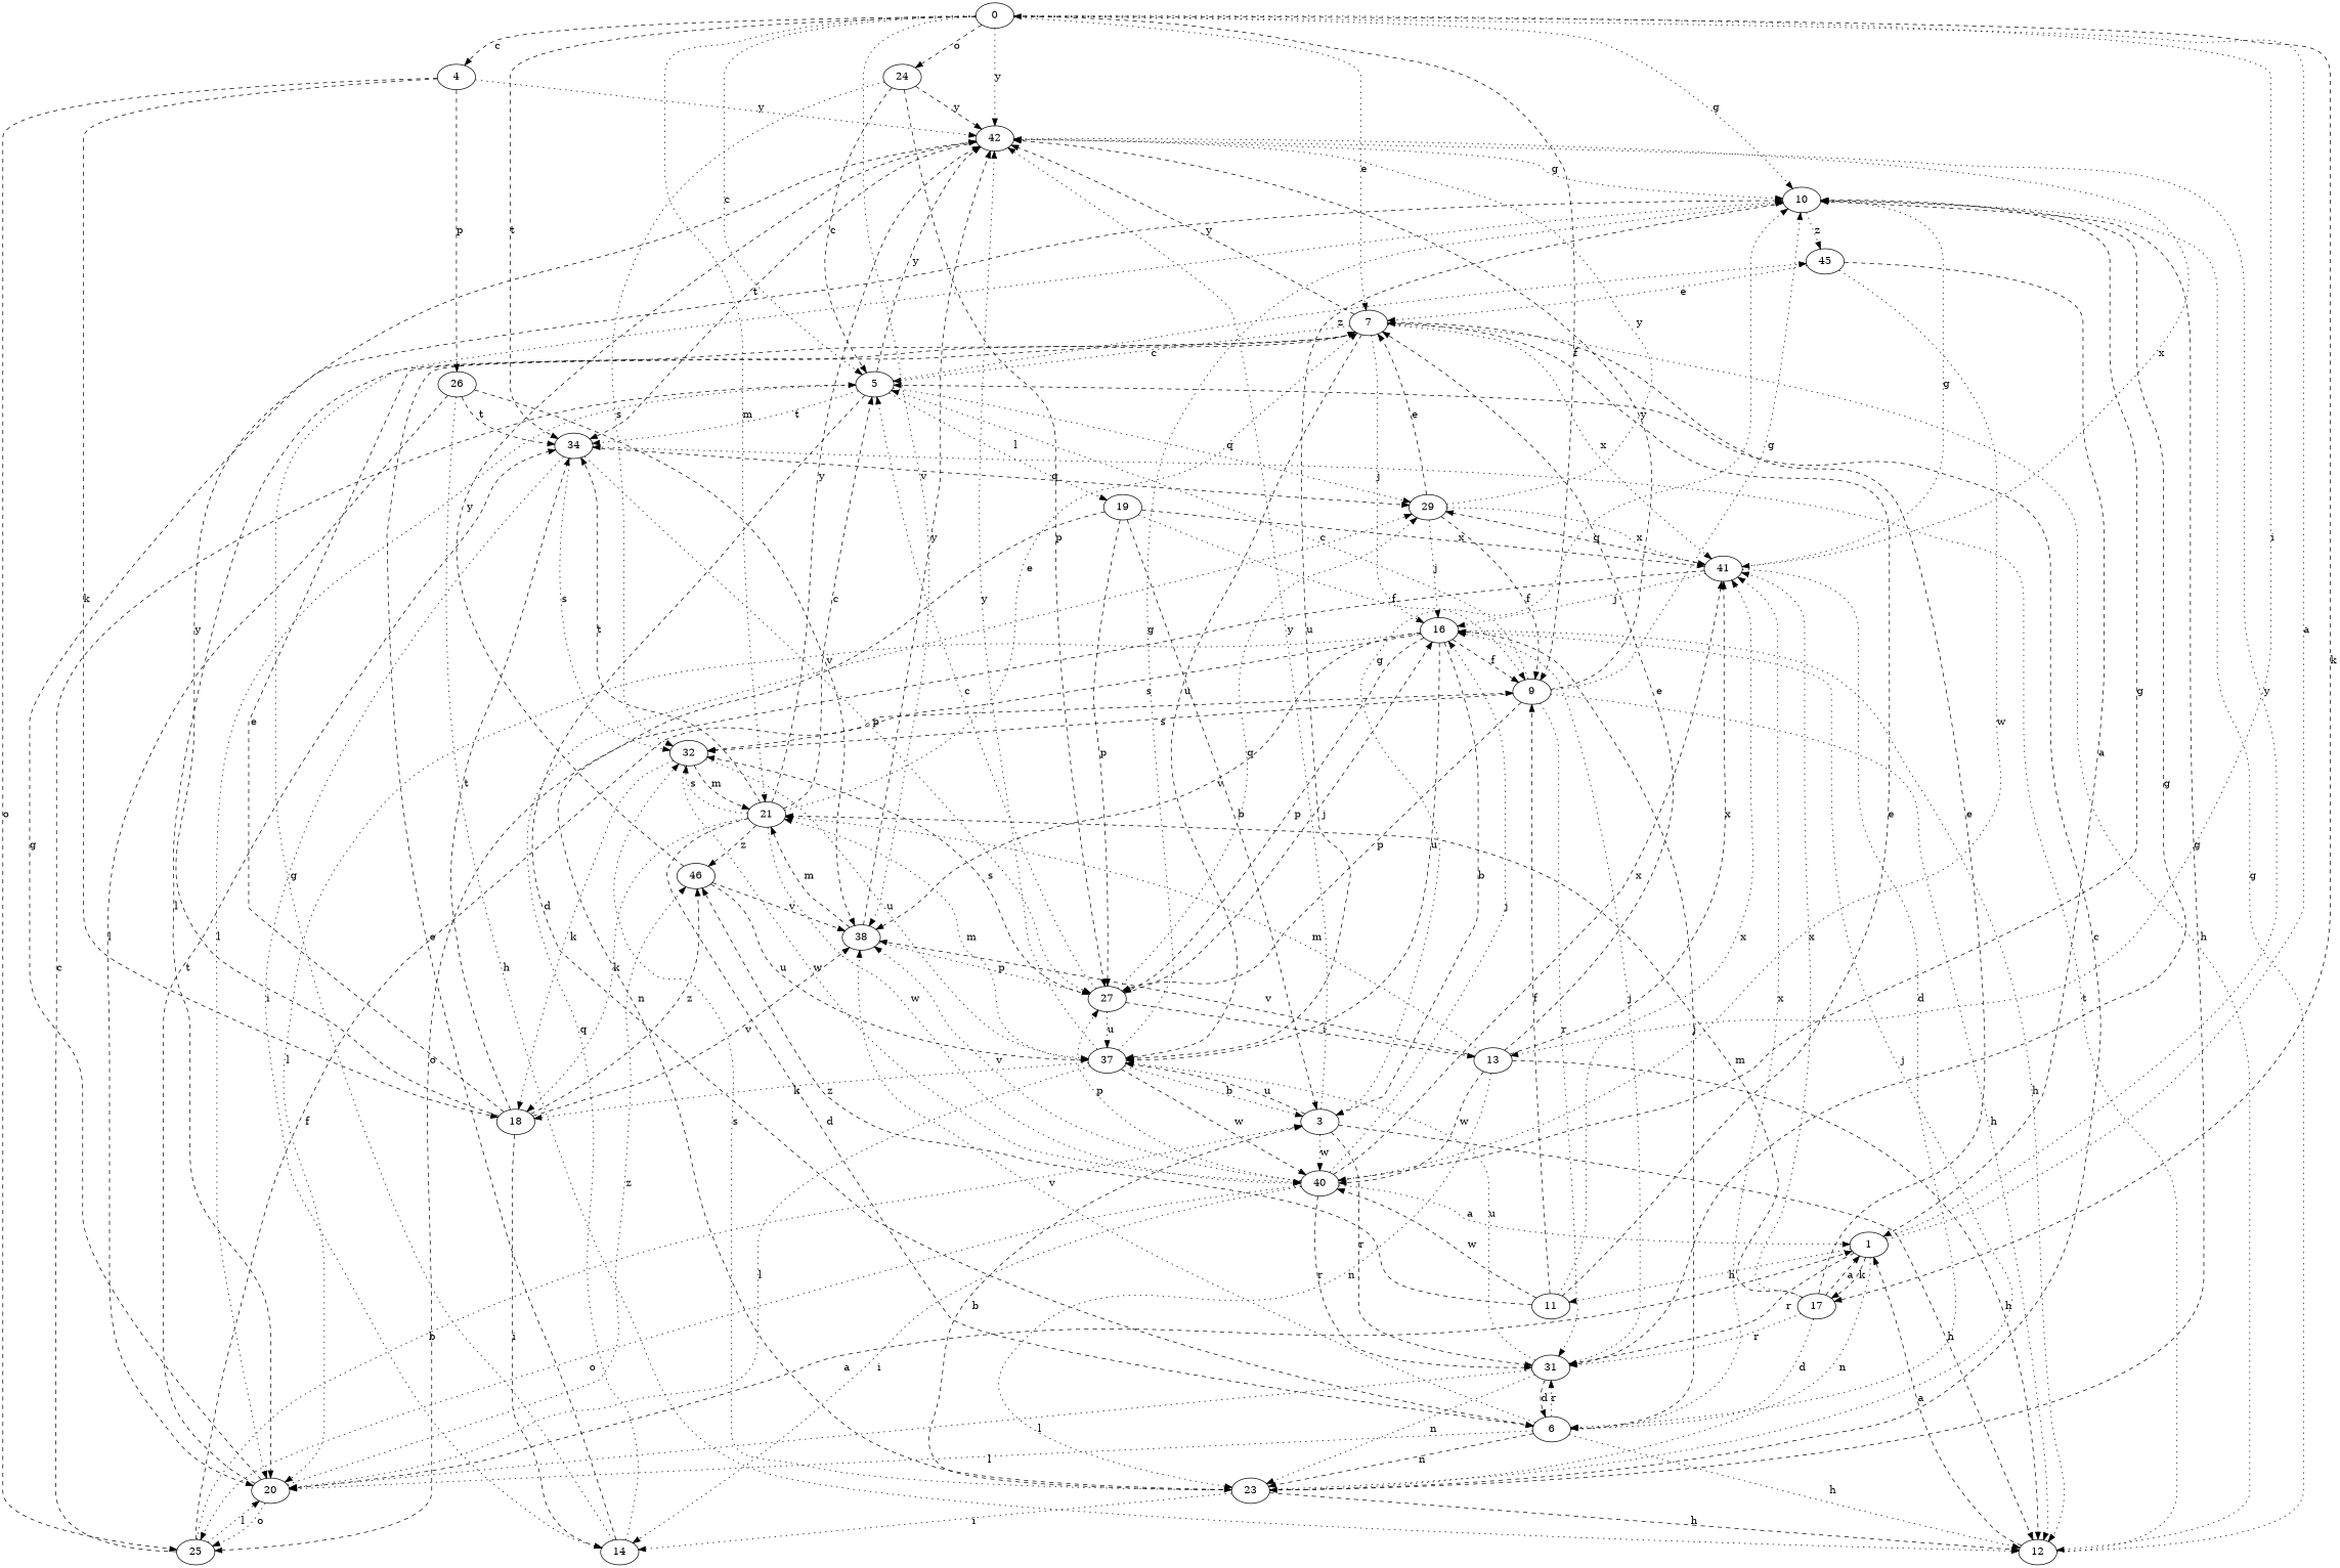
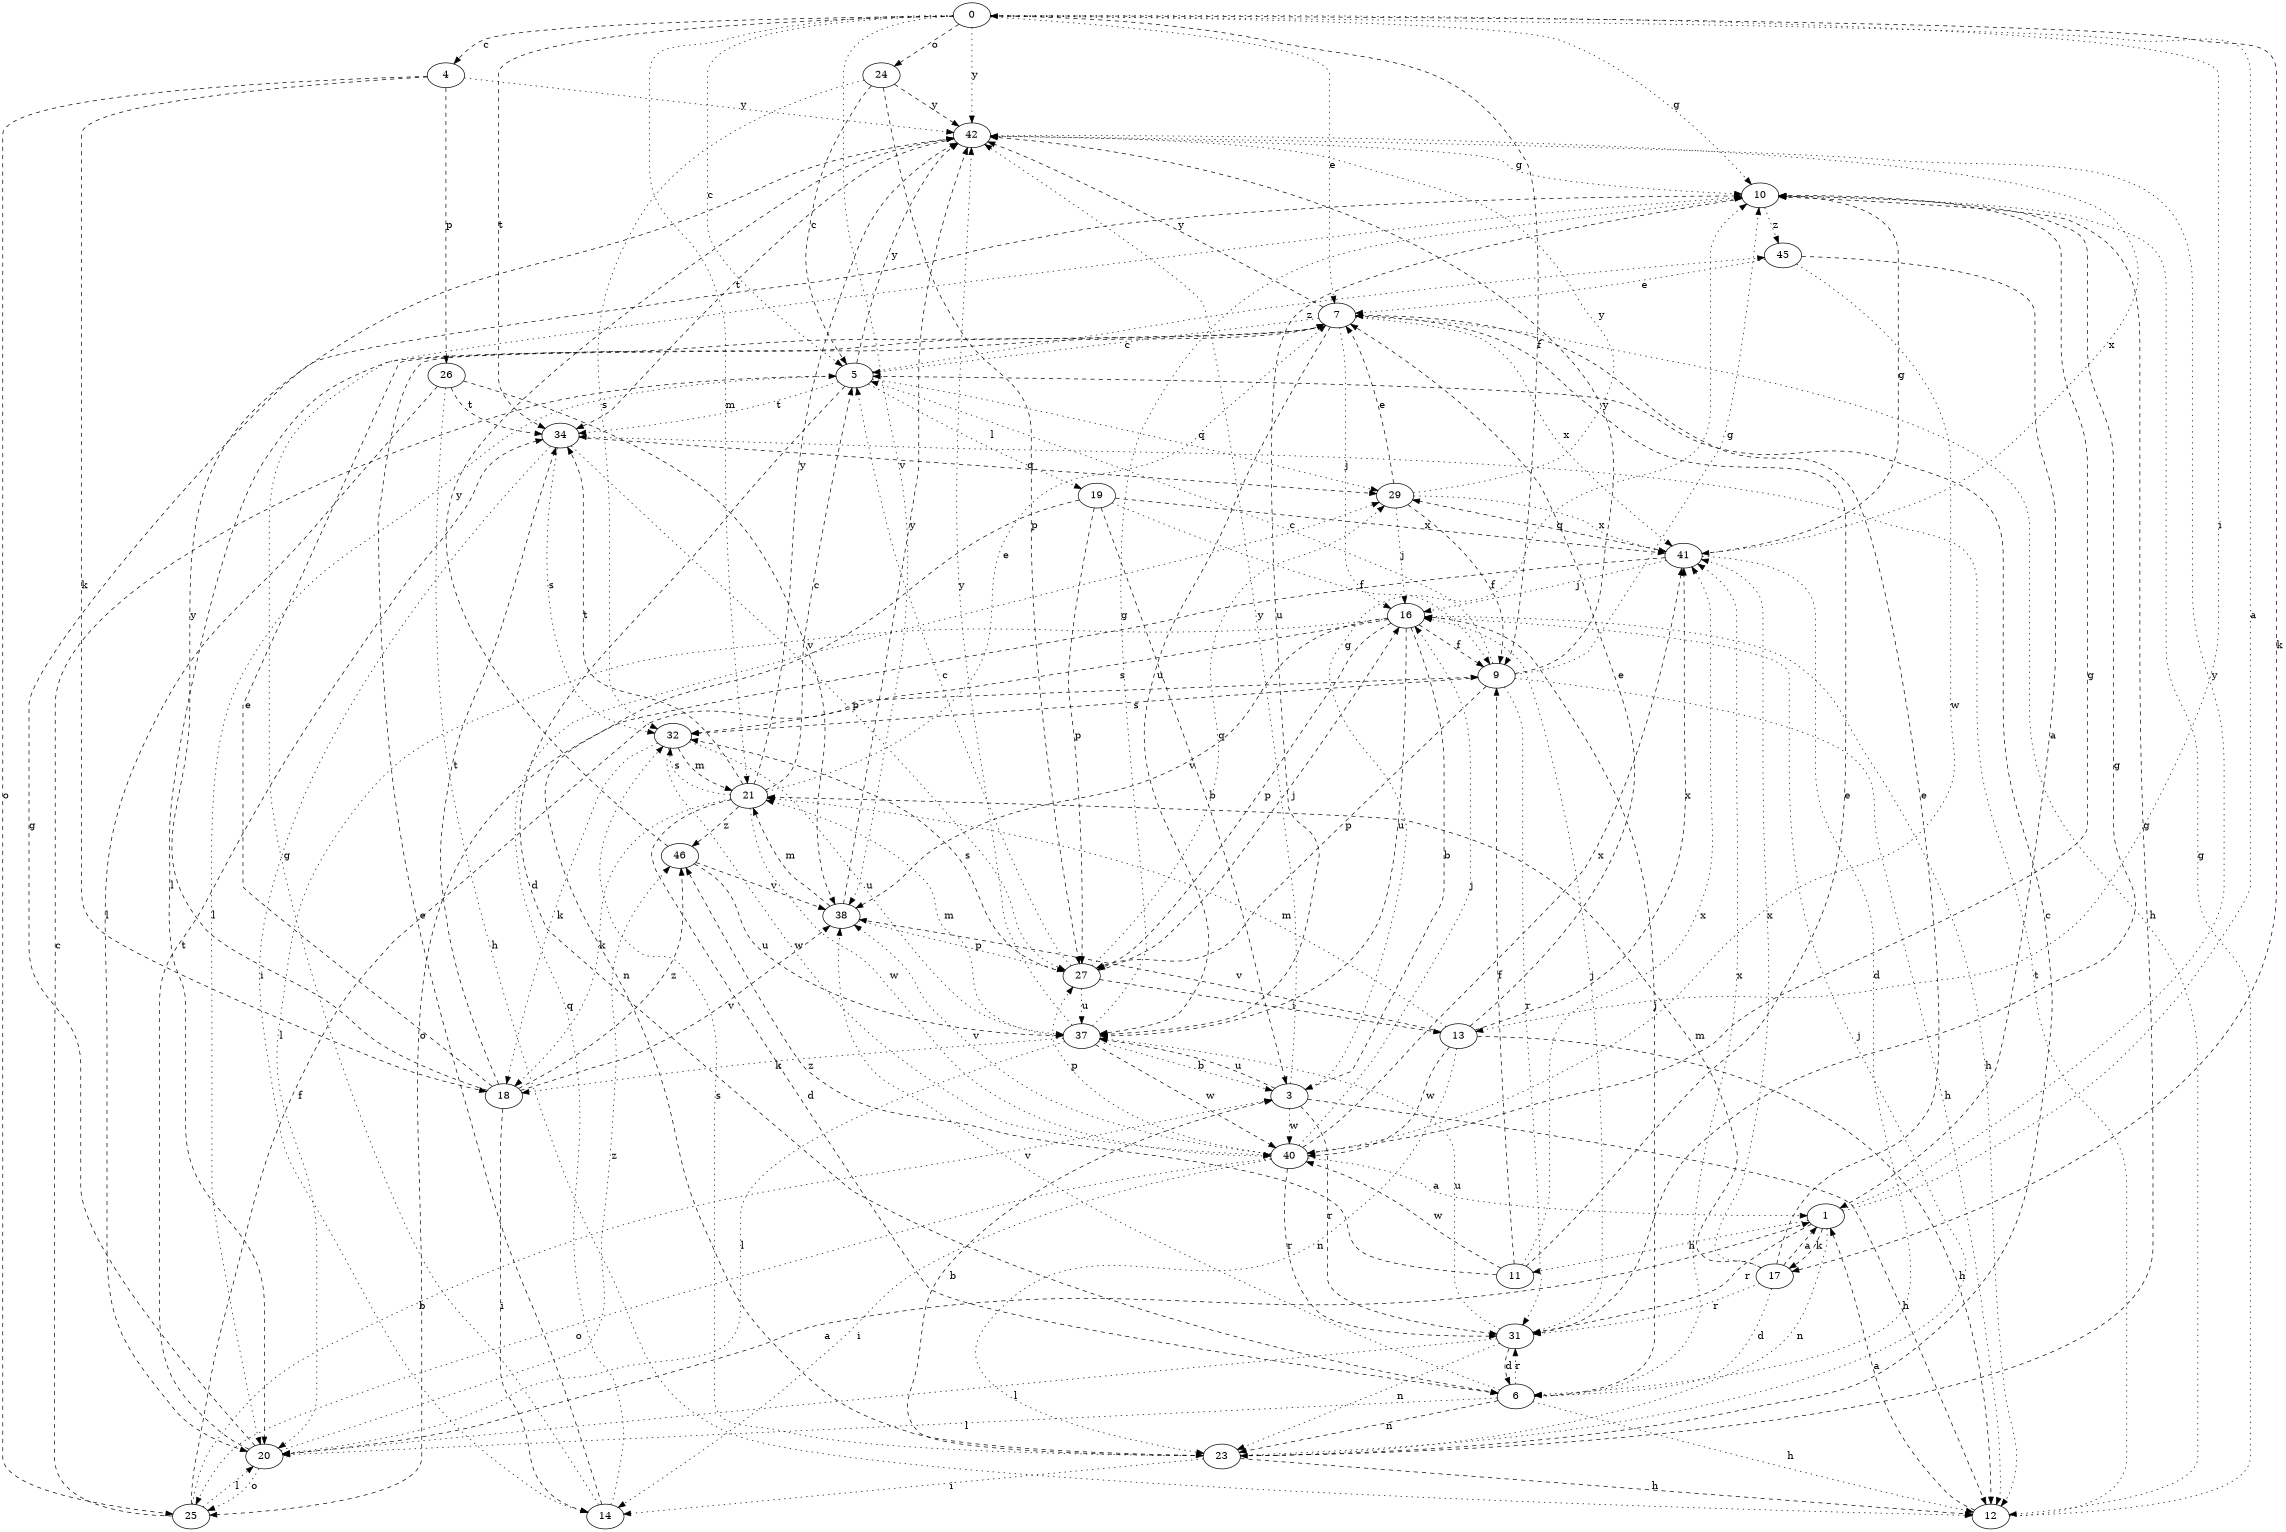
  strict digraph {
    fontname="DejaVu Serif"
    node [fontname="DejaVu Serif"]
    edge [fontname="DejaVu Serif" style=dashed]
    0
    4
    5
    7
    9
    10
    13
    17
    21
    24
    34
    38
    42
    18
    25
    26
    6
    19
    20
    29
    45
    12
    37
    16
    41
    31
    27
    32
    23
    40
    1
    46
    14
    11
    3
    0 -> 4 [label=c]
    0 -> 5 [label=c style=dotted]
    0 -> 7 [label=e style=dotted]
    0 -> 9 [label=f]
    0 -> 10 [label=g style=dotted]
    0 -> 13 [label=i style=dotted]
    0 -> 17 [label=k]
    0 -> 21 [label=m style=dotted]
    0 -> 24 [label=o]
    0 -> 34 [label=t]
    0 -> 38 [label=v style=dotted]
    0 -> 42 [label=y style=dotted]
    4 -> 42 [label=y style=dotted]
    4 -> 18 [label=k]
    4 -> 25 [label=o]
    4 -> 26 [label=p]
    5 -> 34 [label=t style=dotted]
    5 -> 42 [label=y]
    5 -> 6 [label=d]
    5 -> 19 [label=l style=dotted]
    5 -> 20 [label=l style=dotted]
    5 -> 29 [label=q style=dotted]
    5 -> 45 [label=z style=dotted]
    7 -> 5 [label=c style=dotted]
    7 -> 42 [label=y]
    7 -> 20 [label=l]
    7 -> 12 [label=h style=dotted]
    7 -> 37 [label=u]
    7 -> 16 [label=j style=dotted]
    7 -> 41 [label=x style=dotted]
    9 -> 5 [label=c style=dotted]
    9 -> 10 [label=g style=dotted]
    9 -> 42 [label=y]
    9 -> 12 [label=h style=dotted]
    9 -> 31 [label=r style=dotted]
    9 -> 27 [label=p]
    9 -> 32 [label=s]
    10 -> 45 [label=z style=dotted]
    10 -> 37 [label=u]
    13 -> 7 [label=e]
    13 -> 21 [label=m style=dotted]
    13 -> 38 [label=v]
    13 -> 12 [label=h]
    13 -> 41 [label=x]
    13 -> 23 [label=n style=dotted]
    13 -> 40 [label=w]
    17 -> 7 [label=e]
    17 -> 21 [label=m]
    17 -> 6 [label=d style=dotted]
    17 -> 41 [label=x style=dotted]
    17 -> 31 [label=r style=dotted]
    17 -> 1 [label=a]
    21 -> 5 [label=c]
    21 -> 7 [label=e style=dotted]
    21 -> 34 [label=t]
    21 -> 42 [label=y]
    21 -> 18 [label=k style=dotted]
    21 -> 6 [label=d]
    21 -> 32 [label=s style=dotted]
    21 -> 40 [label=w style=dotted]
    21 -> 46 [label=z]
    24 -> 5 [label=c]
    24 -> 42 [label=y]
    24 -> 27 [label=p]
    24 -> 32 [label=s style=dotted]
    34 -> 29 [label=q]
    34 -> 27 [label=p style=dotted]
    34 -> 32 [label=s style=dotted]
    34 -> 14 [label=i style=dotted]
    38 -> 21 [label=m]
    38 -> 42 [label=y]
    38 -> 27 [label=p style=dotted]
    42 -> 10 [label=g style=dotted]
    42 -> 34 [label=t]
    42 -> 41 [label=x style=dotted]
    18 -> 7 [label=e]
    18 -> 34 [label=t]
    18 -> 38 [label=v]
    18 -> 42 [label=y]
    18 -> 46 [label=z]
    18 -> 14 [label=i]
    25 -> 5 [label=c]
    25 -> 9 [label=f]
    25 -> 20 [label=l style=dotted]
    25 -> 3 [label=b style=dotted]
    26 -> 34 [label=t]
    26 -> 38 [label=v]
    26 -> 20 [label=l]
    26 -> 12 [label=h style=dotted]
    6 -> 38 [label=v style=dotted]
    6 -> 20 [label=l style=dotted]
    6 -> 12 [label=h style=dotted]
    6 -> 16 [label=j]
    6 -> 41 [label=x style=dotted]
    6 -> 31 [label=r style=dotted]
    6 -> 23 [label=n]
    19 -> 9 [label=f style=dotted]
    19 -> 41 [label=x]
    19 -> 27 [label=p]
    19 -> 23 [label=n]
    19 -> 3 [label=b]
    20 -> 10 [label=g]
    20 -> 34 [label=t]
    20 -> 25 [label=o style=dotted]
    20 -> 1 [label=a]
    20 -> 46 [label=z style=dotted]
    29 -> 7 [label=e]
    29 -> 9 [label=f]
    29 -> 42 [label=y style=dotted]
    29 -> 16 [label=j style=dotted]
    29 -> 41 [label=x style=dotted]
    45 -> 7 [label=e style=dotted]
    45 -> 40 [label=w style=dotted]
    45 -> 1 [label=a]
    12 -> 10 [label=g style=dotted]
    12 -> 34 [label=t style=dotted]
    12 -> 1 [label=a]
    37 -> 10 [label=g style=dotted]
    37 -> 21 [label=m style=dotted]
    37 -> 42 [label=y style=dotted]
    37 -> 18 [label=k style=dotted]
    37 -> 20 [label=l style=dotted]
    37 -> 40 [label=w]
    37 -> 3 [label=b style=dotted]
    16 -> 9 [label=f]
    16 -> 38 [label=v]
    16 -> 20 [label=l style=dotted]
    16 -> 12 [label=h style=dotted]
    16 -> 37 [label=u]
    16 -> 27 [label=p]
    16 -> 32 [label=s]
    16 -> 3 [label=b]
-   41 -> 10 [label=g style=dotted]
+   41 -> 10 [label=g]
    41 -> 25 [label=o]
    41 -> 6 [label=d style=dotted]
    41 -> 29 [label=q]
    41 -> 16 [label=j style=dotted]
    31 -> 10 [label=g]
    31 -> 6 [label=d]
    31 -> 20 [label=l style=dotted]
    31 -> 37 [label=u style=dotted]
    31 -> 16 [label=j style=dotted]
    31 -> 23 [label=n style=dotted]
    27 -> 5 [label=c style=dotted]
    27 -> 13 [label=i]
    27 -> 29 [label=q style=dotted]
    27 -> 37 [label=u style=dotted]
    27 -> 16 [label=j]
    27 -> 32 [label=s]
    32 -> 21 [label=m]
    32 -> 18 [label=k style=dotted]
    32 -> 37 [label=u style=dotted]
    32 -> 40 [label=w style=dotted]
    23 -> 5 [label=c]
    23 -> 10 [label=g]
    23 -> 12 [label=h]
    23 -> 16 [label=j style=dotted]
    23 -> 32 [label=s style=dotted]
    23 -> 14 [label=i style=dotted]
    23 -> 3 [label=b]
    40 -> 10 [label=g]
    40 -> 38 [label=v style=dotted]
    40 -> 25 [label=o style=dotted]
    40 -> 16 [label=j style=dotted]
    40 -> 41 [label=x]
    40 -> 31 [label=r]
    40 -> 27 [label=p style=dotted]
    40 -> 1 [label=a style=dotted]
    40 -> 14 [label=i style=dotted]
    1 -> 0 [label=a style=dotted]
    1 -> 17 [label=k]
    1 -> 42 [label=y style=dotted]
    1 -> 31 [label=r]
    1 -> 23 [label=n style=dotted]
    1 -> 11 [label=h style=dotted]
    46 -> 38 [label=v]
    46 -> 42 [label=y]
    46 -> 37 [label=u]
    14 -> 7 [label=e]
    14 -> 10 [label=g style=dotted]
    14 -> 29 [label=q style=dotted]
    11 -> 7 [label=e]
    11 -> 9 [label=f]
    11 -> 41 [label=x style=dotted]
    11 -> 40 [label=w]
    11 -> 46 [label=z]
    3 -> 10 [label=g style=dotted]
    3 -> 42 [label=y style=dotted]
    3 -> 12 [label=h]
    3 -> 37 [label=u]
    3 -> 31 [label=r]
    3 -> 40 [label=w style=dotted]
  }
